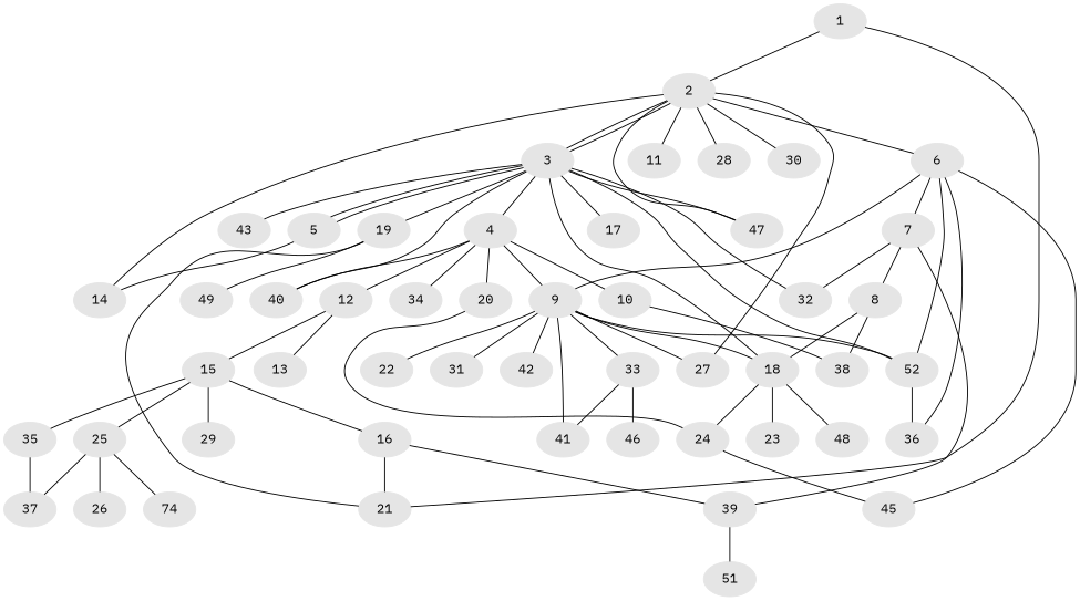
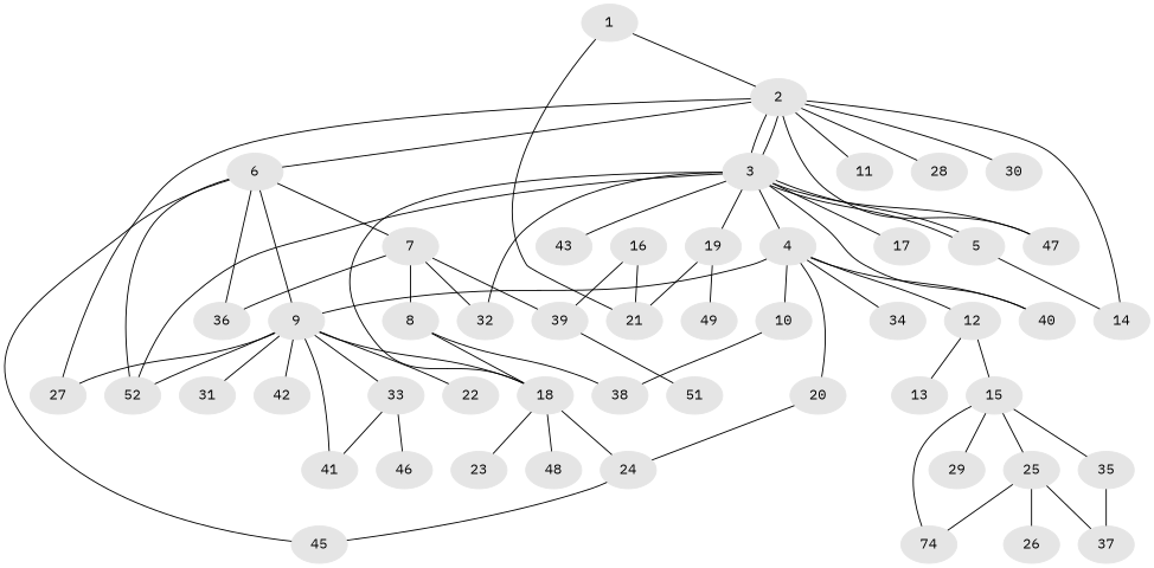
  graph {
    fontname="IBM Plex Mono"
    node [color=gray90 fontname="IBM Plex Mono" style=filled]
    edge [fontname="IBM Plex Mono"]
    1
    2
    21
    3
    6
    11
    14
    27
    28
    30
    47
    4
    5
    17
    18
    19
    32
    40
    43
    52
    9
    7
    36
    45
    10
    12
    20
    34
    23
    24
    48
    49
    33
    22
    31
    41
    42
    38
    13
    15
    46
    8
    39
    51
    25
    26
    37
    n48 [label=74]
    16
    29
    35
    1 -- 2
    1 -- 21
    2 -- 3
    2 -- 3
    2 -- 6
    2 -- 11
    2 -- 14
    2 -- 27
    2 -- 28
    2 -- 30
    2 -- 47
    3 -- 47
    3 -- 4
    3 -- 5
    3 -- 5
    3 -- 17
    3 -- 18
    3 -- 19
    3 -- 32
    3 -- 40
    3 -- 43
    3 -- 52
    6 -- 52
    6 -- 9
    6 -- 7
    6 -- 36
    6 -- 45
    4 -- 40
    4 -- 9
    4 -- 10
    4 -- 12
    4 -- 20
    4 -- 34
    5 -- 14
    18 -- 23
    18 -- 24
    18 -- 48
    19 -- 21
    19 -- 49
    9 -- 27
    9 -- 18
    9 -- 52
    9 -- 33
    9 -- 22
    9 -- 31
    9 -- 41
    9 -- 42
    7 -- 32
-   52 -- 36
+   7 -- 36
    7 -- 8
    7 -- 39
    10 -- 38
    12 -- 13
    12 -- 15
    20 -- 24
    24 -- 45
    33 -- 41
    33 -- 46
    15 -- 25
-   15 -- 16
+   15 -- n48
    15 -- 29
    15 -- 35
    8 -- 18
    8 -- 38
    39 -- 51
    25 -- 26
    25 -- 37
    25 -- n48
    16 -- 21
    16 -- 39
    35 -- 37
  }
